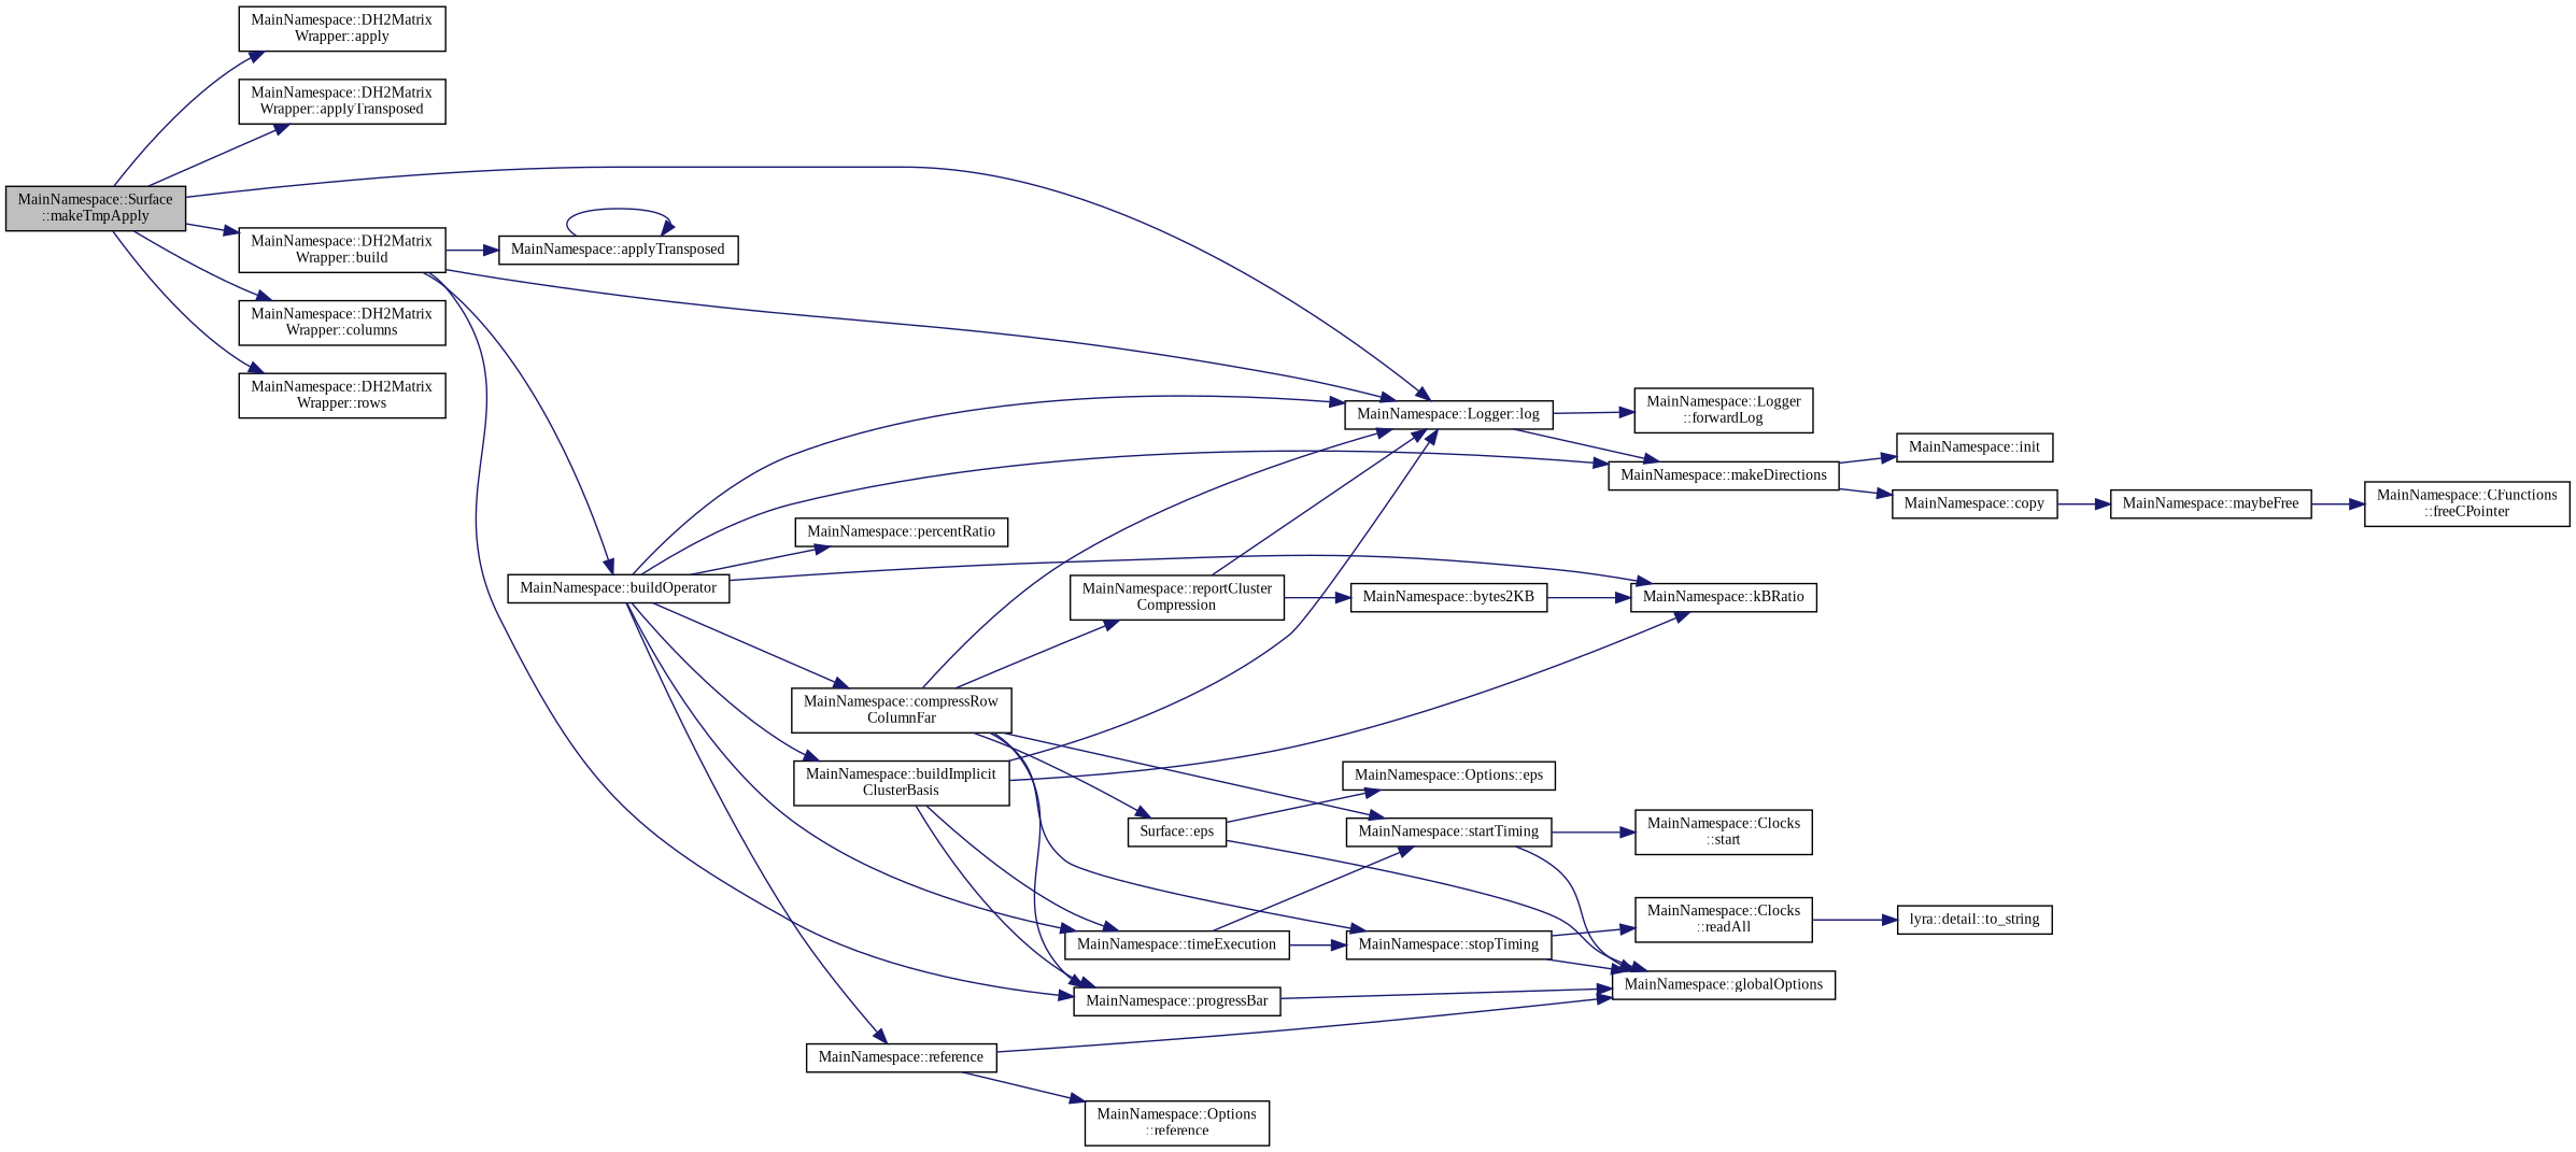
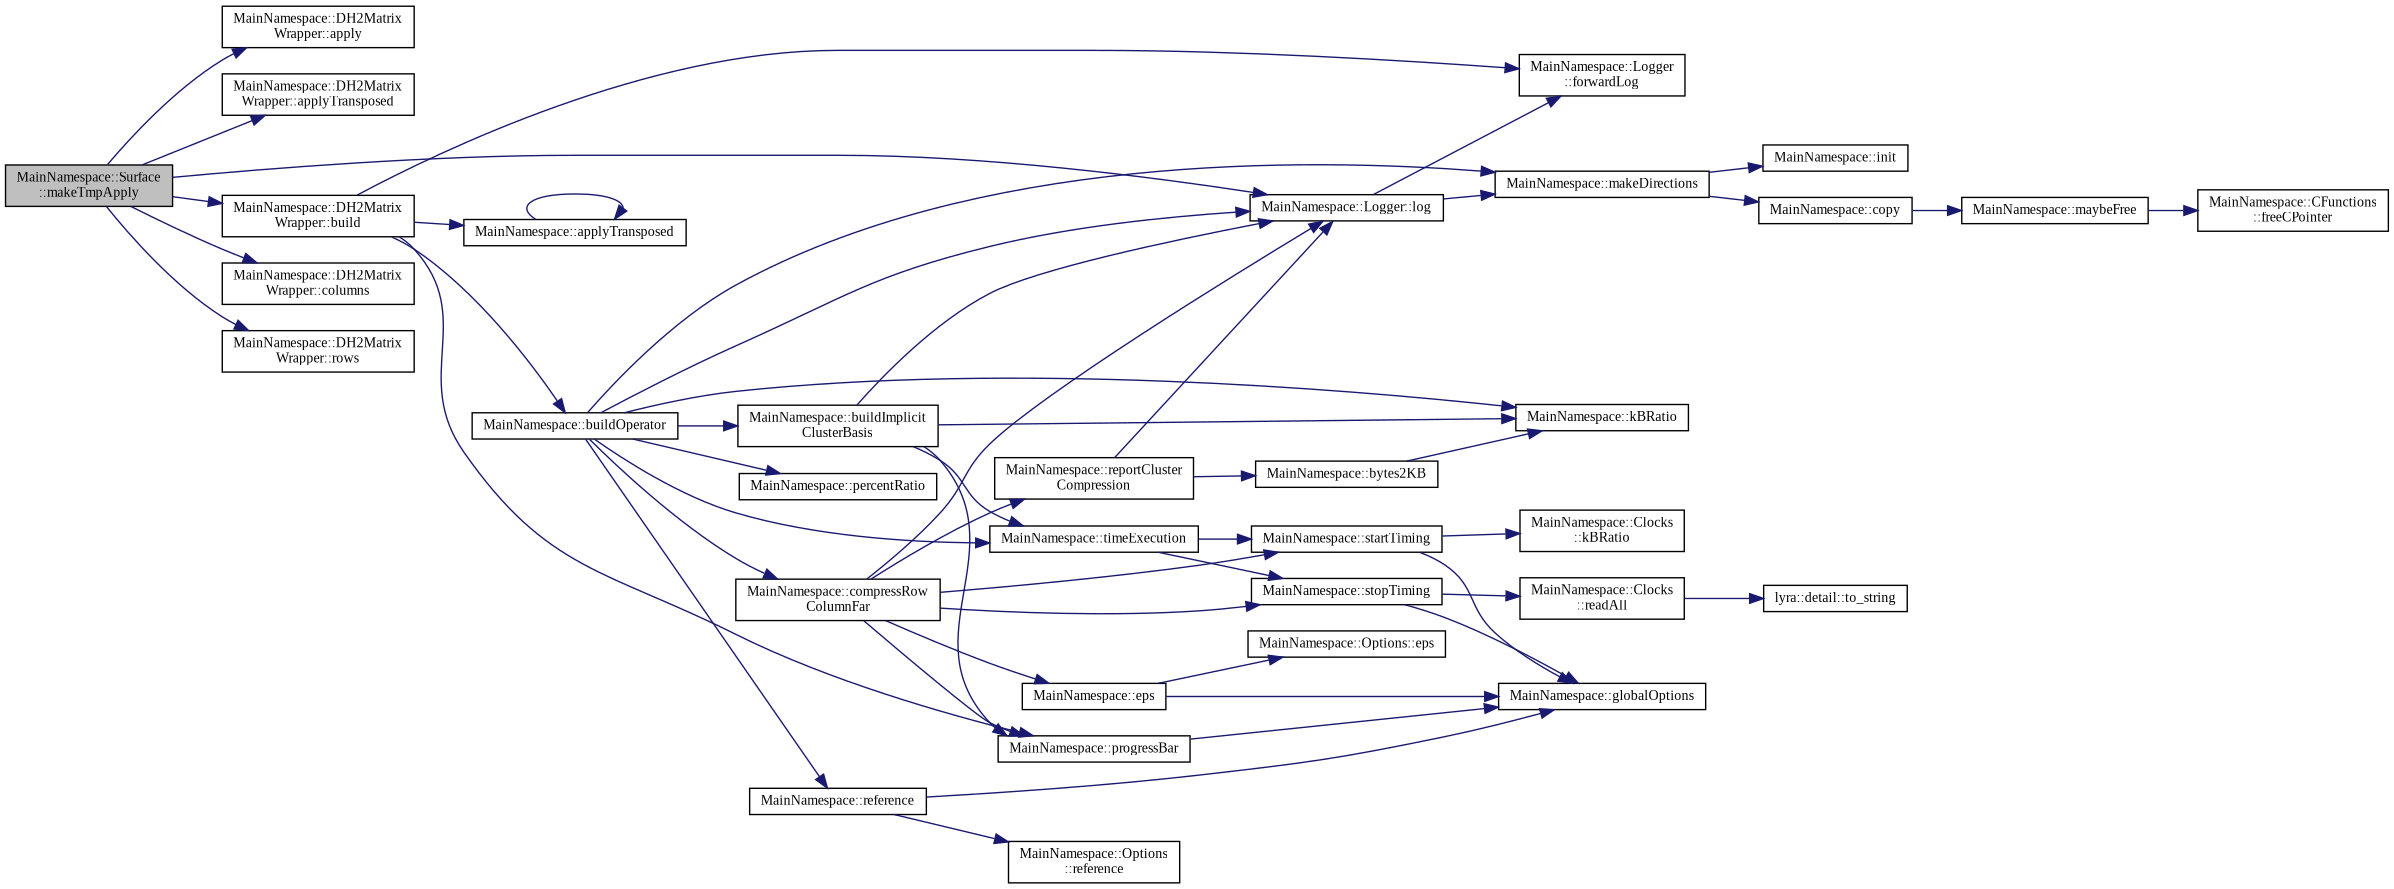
  digraph {
    fontname="Liberation Serif"
    rankdir=LR
    node [color=black fillcolor=white fontname="Liberation Serif" fontsize=10 shape=record style=filled]
    edge [color=midnightblue fontname="Liberation Serif" fontsize=10 labelfontname=Helvetica labelfontsize=10 style=solid]
    n1 [fillcolor=grey75 fontcolor=black height=0.2 label="MainNamespace::Surface\l::makeTmpApply" width=0.4]
    n2 [height=0.2 label="MainNamespace::DH2Matrix\lWrapper::apply" width=0.4]
    n3 [height=0.2 label="MainNamespace::DH2Matrix\lWrapper::applyTransposed" width=0.4]
    n4 [height=0.2 label="MainNamespace::DH2Matrix\lWrapper::build" width=0.4]
    n5 [height=0.2 label="MainNamespace::Logger::log" width=0.4]
    n6 [height=0.2 label="MainNamespace::DH2Matrix\lWrapper::columns" width=0.4]
    n7 [height=0.2 label="MainNamespace::DH2Matrix\lWrapper::rows" width=0.4]
    n8 [height=0.2 label="MainNamespace::buildOperator" width=0.4]
    n9 [height=0.2 label="MainNamespace::progressBar" width=0.4]
    n10 [height=0.2 label="MainNamespace::applyTransposed" width=0.4]
    n11 [height=0.2 label="MainNamespace::makeDirections" width=0.4]
    n12 [height=0.2 label="MainNamespace::Logger\l::forwardLog" width=0.4]
    n13 [height=0.2 label="MainNamespace::buildImplicit\lClusterBasis" width=0.4]
    n14 [height=0.2 label="MainNamespace::kBRatio" width=0.4]
    n15 [height=0.2 label="MainNamespace::timeExecution" width=0.4]
    n16 [height=0.2 label="MainNamespace::compressRow\lColumnFar" width=0.4]
    n17 [height=0.2 label="MainNamespace::percentRatio" width=0.4]
    n18 [height=0.2 label="MainNamespace::reference" width=0.4]
    n19 [height=0.2 label="MainNamespace::globalOptions" width=0.4]
    n20 [height=0.2 label="MainNamespace::startTiming" width=0.4]
    n21 [height=0.2 label="MainNamespace::stopTiming" width=0.4]
-   n22 [height=0.2 label="Surface::eps" width=0.4]
+   n22 [height=0.2 label="MainNamespace::eps" width=0.4]
    n23 [height=0.2 label="MainNamespace::reportCluster\lCompression" width=0.4]
    n24 [height=0.2 label="MainNamespace::copy" width=0.4]
    n25 [height=0.2 label="MainNamespace::init" width=0.4]
    n26 [height=0.2 label="MainNamespace::Options\l::reference" width=0.4]
    n27 [height=0.2 label="MainNamespace::bytes2KB" width=0.4]
-   n28 [height=0.2 label="MainNamespace::Clocks\l::start" width=0.4]
+   n28 [height=0.2 label="MainNamespace::Clocks\l::kBRatio" width=0.4]
    n29 [height=0.2 label="MainNamespace::Clocks\l::readAll" width=0.4]
    n30 [height=0.2 label="lyra::detail::to_string" width=0.4]
    n31 [height=0.2 label="MainNamespace::Options::eps" width=0.4]
    n32 [height=0.2 label="MainNamespace::maybeFree" width=0.4]
    n33 [height=0.2 label="MainNamespace::CFunctions\l::freeCPointer" width=0.4]
    n1 -> n2
    n1 -> n3
    n1 -> n4
    n1 -> n5
    n1 -> n6
    n1 -> n7
-   n4 -> n5
+   n4 -> n12
    n4 -> n8
    n4 -> n9
    n4 -> n10
    n5 -> n11
    n5 -> n12
    n8 -> n5
    n8 -> n11
    n8 -> n13
    n8 -> n14
    n8 -> n15
    n8 -> n16
    n8 -> n17
    n8 -> n18
    n9 -> n19
    n10 -> n10
    n11 -> n24
    n11 -> n25
    n13 -> n5
    n13 -> n9
    n13 -> n14
    n13 -> n15
    n15 -> n20
    n15 -> n21
    n16 -> n5
    n16 -> n9
    n16 -> n20
    n16 -> n21
    n16 -> n22
    n16 -> n23
    n18 -> n19
    n18 -> n26
    n20 -> n19
    n20 -> n28
    n21 -> n19
    n21 -> n29
    n22 -> n19
    n22 -> n31
    n23 -> n5
    n23 -> n27
    n24 -> n32
    n27 -> n14
    n29 -> n30
    n32 -> n33
  }
